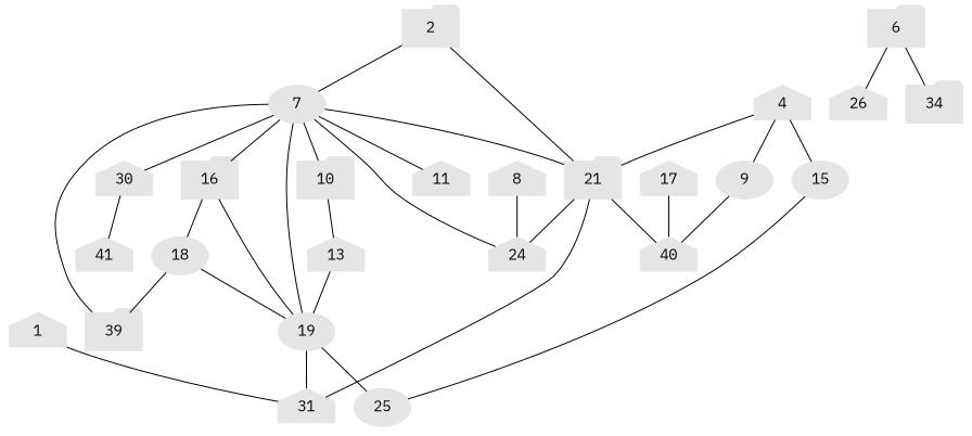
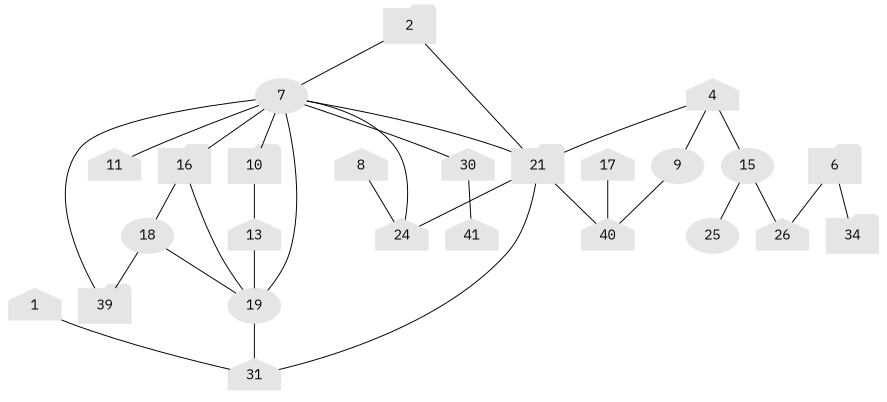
  graph {
    fontname="IBM Plex Mono"
    node [color=gray90 fontname="IBM Plex Mono" shape=house style=filled]
    edge [fontname="IBM Plex Mono" weight=1.0]
    1
    31
    2 [shape=folder]
    7 [shape=ellipse]
    21 [shape=folder]
    10 [shape=folder]
    11
    16 [shape=folder]
    19 [shape=ellipse]
    24
    30
    39 [shape=folder]
    40
    4
    9 [shape=ellipse]
    15 [shape=ellipse]
    26
    25 [shape=ellipse]
    6 [shape=folder]
    34 [shape=folder]
    13
    18 [shape=ellipse]
    41
    8
    17
    1 -- 31
    2 -- 7
    2 -- 21
    7 -- 21
    7 -- 10
    7 -- 11
    7 -- 16
    7 -- 19
    7 -- 24
    7 -- 30
    7 -- 39 [weight=2.0]
    21 -- 31
    21 -- 24
    21 -- 40
    10 -- 13
    16 -- 19
    16 -- 18
    19 -- 31 [weight=2.0]
-   19 -- 25 [weight=2.0]
    30 -- 41
    4 -- 21
    4 -- 9
    4 -- 15 [weight=2.0]
    9 -- 40
+   15 -- 26
    15 -- 25
    6 -- 26
    6 -- 34
    13 -- 19 [weight=2.0]
    18 -- 19
    18 -- 39
    8 -- 24
    17 -- 40
  }
